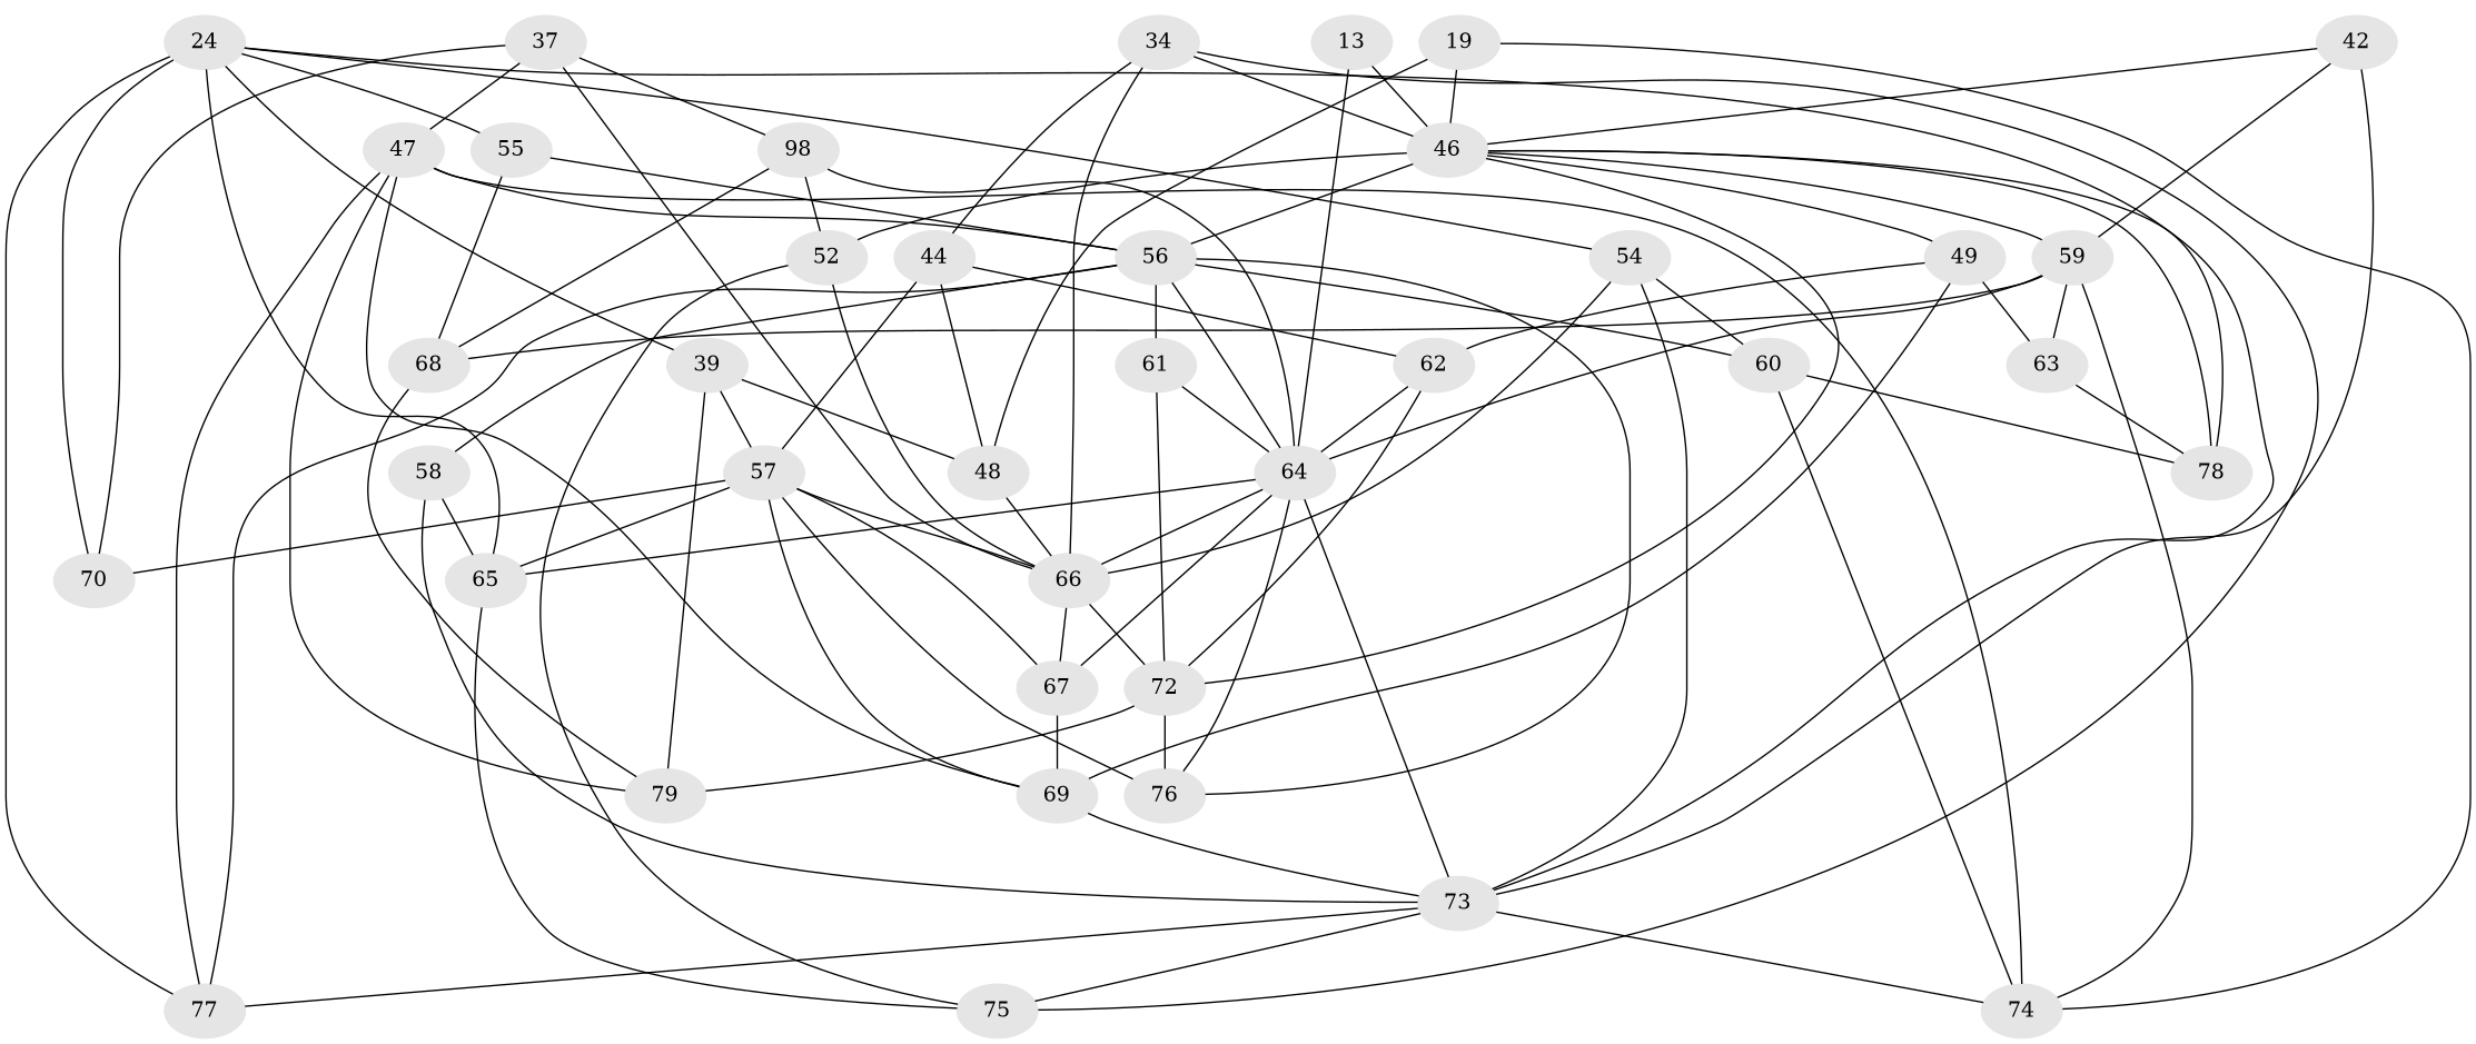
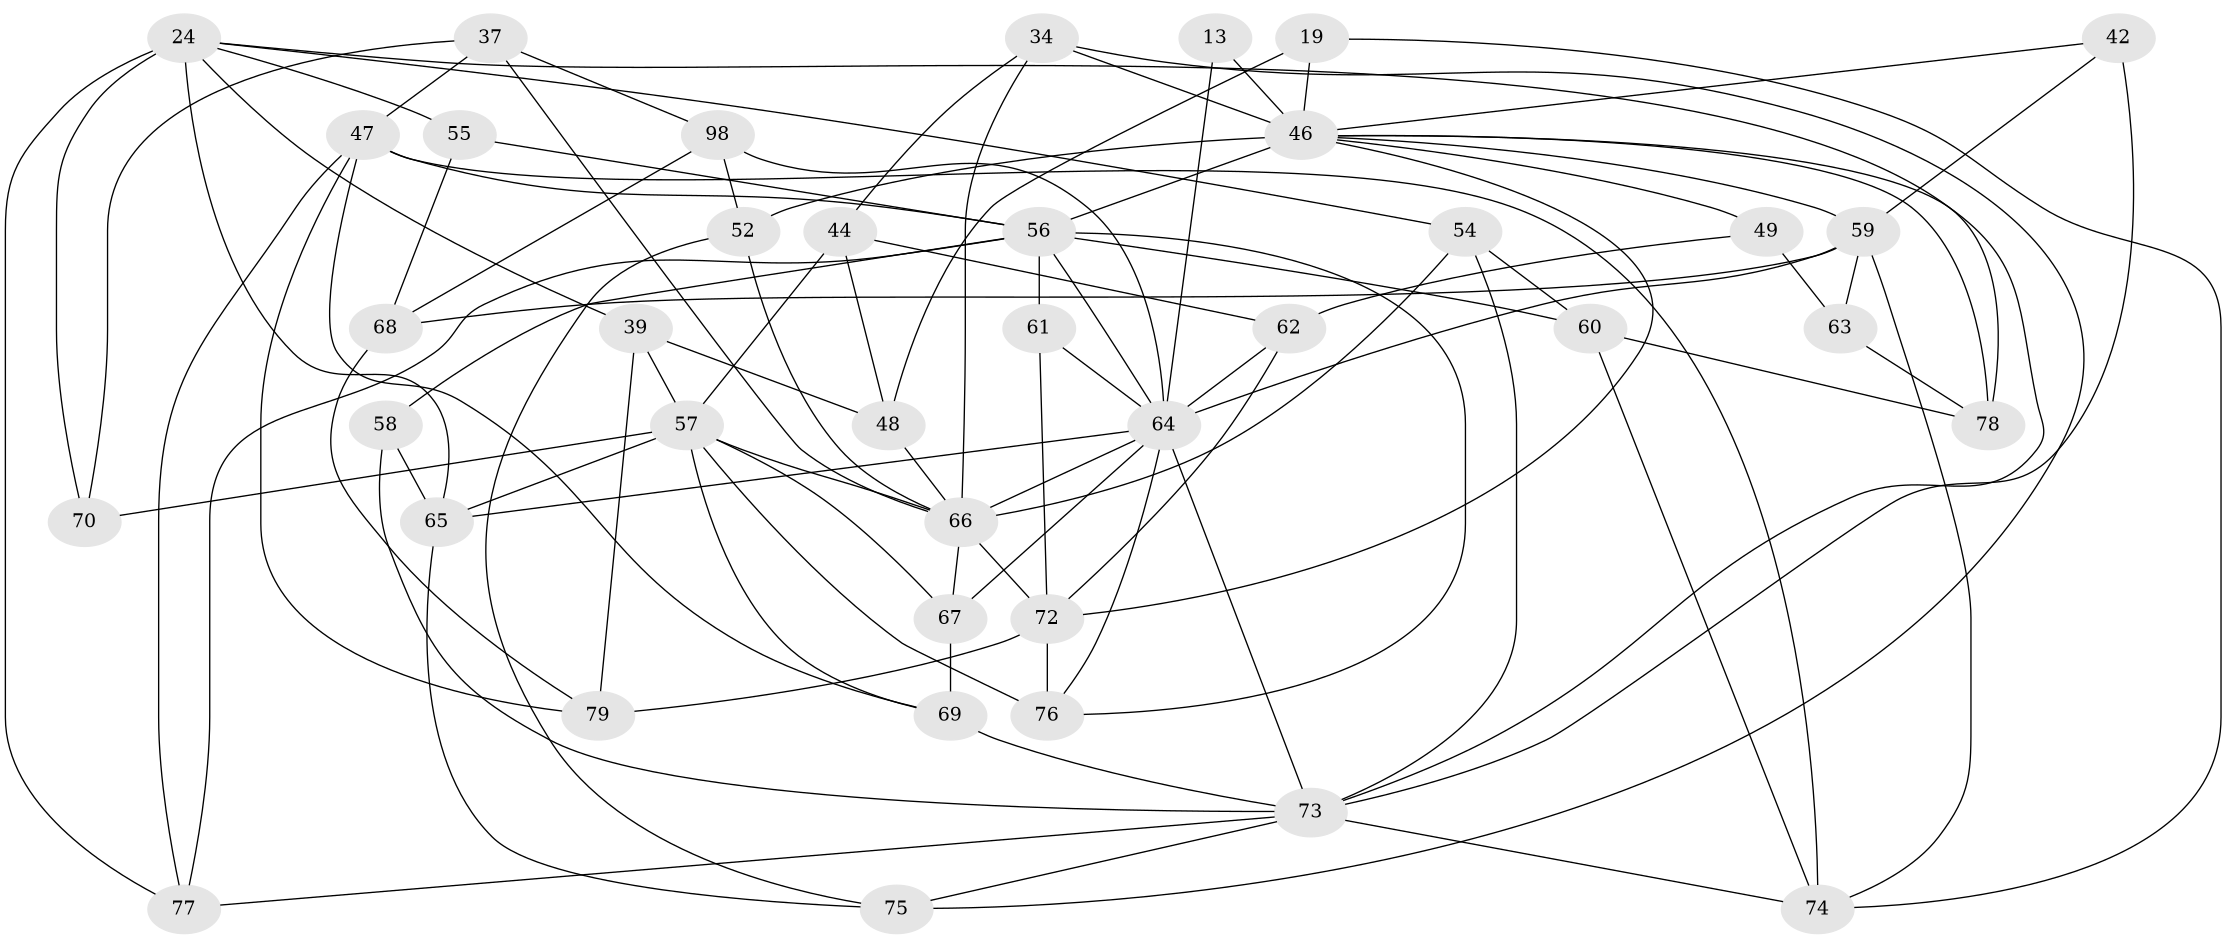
  graph {
    node [color=gray90 style=filled]
    46 [super="+25+35"]
    78
    52 [super="+30"]
    59 [super="+53"]
    73 [super="+12+27+36"]
    49
    56 [super="+9+21+22+28"]
    72 [super="+6+31"]
    13
    64 [super="+5+50+40"]
    65 [super="+45"]
    66 [super="+17+23"]
    76 [super="+71"]
    67 [super="+33"]
    19
    48
    74 [super="+26"]
    24 [super="+7+18"]
    39
    54
    55
    70
    77
    57 [super="+14+10"]
    79
    60
    68
    75
    34
    44
    62
    37
    n33 [label=98]
    47 [super="+29"]
    69 [super="+43"]
    42
    63
    58
    61
    46 -- 78
    46 -- 52 [weight=3]
    46 -- 59
    46 -- 73
    46 -- 49
    46 -- 56 [weight=2]
    46 -- 72
    52 -- 66
    52 -- 75
    59 -- 64 [weight=2]
    59 -- 74
    59 -- 68
    59 -- 63 [weight=2]
    73 -- 74 [weight=2]
    73 -- 77
    73 -- 75
    49 -- 62
-   49 -- 69
    49 -- 63
    56 -- 64
    56 -- 76
    56 -- 77
    56 -- 60
    56 -- 58 [weight=2]
    56 -- 61 [weight=2]
    72 -- 76 [weight=2]
    72 -- 79
    13 -- 46 [weight=2]
    13 -- 64 [weight=2]
    64 -- 73 [weight=3]
    64 -- 65
    64 -- 66
    64 -- 76
    64 -- 67 [weight=2]
    65 -- 75
    66 -- 72 [weight=2]
    66 -- 67
    67 -- 69 [weight=2]
    19 -- 46 [weight=2]
    19 -- 48
    19 -- 74
    48 -- 66
    24 -- 78
    24 -- 65 [weight=2]
    24 -- 39
    24 -- 54
    24 -- 55
    24 -- 70
    24 -- 77
    39 -- 48
    39 -- 57
    39 -- 79
    54 -- 73
    54 -- 66
    54 -- 60
    55 -- 56
    55 -- 68
    57 -- 65
    57 -- 66
    57 -- 76 [weight=2]
    57 -- 67
    57 -- 70 [weight=2]
    57 -- 69
    60 -- 78
    60 -- 74
    68 -- 79
    34 -- 46
    34 -- 66
    34 -- 75
    34 -- 44
    44 -- 48
    44 -- 57
    44 -- 62
    62 -- 72
    62 -- 64
    37 -- 66
    37 -- 70
    37 -- n33
    37 -- 47
    n33 -- 52
    n33 -- 64
    n33 -- 68
    47 -- 56
    47 -- 74
    47 -- 77
    47 -- 79
    47 -- 69
    69 -- 73
    42 -- 46
    42 -- 59
    42 -- 73 [weight=2]
    63 -- 78
    58 -- 73
    58 -- 65
    61 -- 72
    61 -- 64
  }
